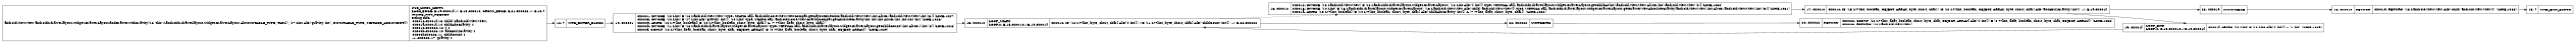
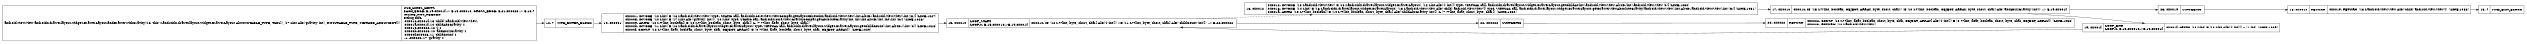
  digraph {
    rankdir=LR
    node [shape=record]
    n1 [label="{12\:\ ?|MTH_ENTER_BLOCK\l}"]
    n2 [label="{14\:\ 0x0001|0x0001: INVOKE  (r0 I:int) = (r6 I:android.view.View) type: STATIC call: androidx.core.view.ViewCompat.getLayoutDirection(android.view.View):int A[MD:(android.view.View):int (m)] (LINE:1027)\l0x0005: INVOKE  (r0 I:int) = (r7 I:int A[D('gravity' int)]), (r0 I:int) type: STATIC call: androidx.core.view.GravityCompat.getAbsoluteGravity(int, int):int A[MD:(int, int):int (m)] (LINE:1026)\l0x0009: ARITH  (r0 I:??[int, boolean]) = (r0 I:??[int, boolean, short, byte, char]) & (7 ??[int, float, short, byte, char]) \l0x000b: INVOKE  (r1 I:int) = (r6 I:androidx.drawerlayout.widget.DrawerLayout) type: VIRTUAL call: androidx.drawerlayout.widget.DrawerLayout.getChildCount():int A[MD:():int (c)] (LINE:1028)\l0x000f: CONST  (r2 I:??[int, float, boolean, short, byte, char, OBJECT, ARRAY]) = (0 ??[int, float, boolean, short, byte, char, OBJECT, ARRAY])  (LINE:1029)\l}"]
    n3 [label="{15\:\ 0x0010|LOOP_START\lLOOP:0: B:15:0x0010\-\>B:19:0x001f\l|0x0010: IF  (r2 I:??[int, byte, short, char] A[D('i' int)]) \>= (r1 I:??[int, byte, short, char] A[D('childCount' int)])  \-\> B:22:0x0022 \l}"]
    n4 [label="{16\:\ 0x0012|0x0012: INVOKE  (r3 I:android.view.View) = (r6 I:androidx.drawerlayout.widget.DrawerLayout), (r2 I:int A[D('i' int)]) type: VIRTUAL call: androidx.drawerlayout.widget.DrawerLayout.getChildAt(int):android.view.View A[MD:(int):android.view.View (c)] (LINE:1030)\l0x0016: INVOKE  (r4 I:int) = (r6 I:androidx.drawerlayout.widget.DrawerLayout), (r3 I:android.view.View A[D('child' android.view.View)]) type: VIRTUAL call: androidx.drawerlayout.widget.DrawerLayout.getDrawerViewAbsoluteGravity(android.view.View):int A[MD:(android.view.View):int (m)] (LINE:1031)\l0x001a: ARITH  (r5 I:??[int, boolean]) = (r4 I:??[int, boolean, short, byte, char] A[D('childAbsGravity' int)]) & (7 ??[int, float, short, byte, char])  (LINE:1032)\l}"]
    n5 [label="{22\:\ 0x0022|SYNTHETIC\l}"]
    n6 [label="{17\:\ 0x001c|0x001c: IF  (r5 I:??[int, boolean, OBJECT, ARRAY, byte, short, char]) != (r0 I:??[int, boolean, OBJECT, ARRAY, byte, short, char] A[D('absHorizGravity' int)])  \-\> B:19:0x001f \l}"]
    n7 [label="{20\:\ 0x0022|RETURN\l|0x0022: CONST  (r2 I:??[int, float, boolean, short, byte, char, OBJECT, ARRAY] A[D('i' int)]) = (0 ??[int, float, boolean, short, byte, char, OBJECT, ARRAY])  (LINE:1036)\l0x0023: RETURN  (r2 I:android.view.View) \l}"]
    n8 [label="{19\:\ 0x001f|LOOP_END\lLOOP:0: B:15:0x0010\-\>B:19:0x001f\l|0x001f: ARITH  (r2 I:int) = (r2 I:int A[D('i' int)]) + (1 int)  (LINE:1029)\l}"]
-   n9 [label="{23\:\ 0x001e|IMMUTABLE\l}"]
+   n9 [label="{23\:\ 0x001e|SYNTHETIC\l}"]
    n10 [label="{18\:\ 0x001e|RETURN\l|0x001e: RETURN  (r3 I:android.view.View A[D('child' android.view.View)])  (LINE:1033)\l}"]
    n11 [label="{13\:\ ?|MTH_EXIT_BLOCK\l}"]
    n12 [label="{android.view.View androidx.drawerlayout.widget.DrawerLayout.findDrawerWithGravity((r6 'this' I:androidx.drawerlayout.widget.DrawerLayout A[IMMUTABLE_TYPE, THIS]), (r7 I:int A[D('gravity' int), IMMUTABLE_TYPE, METHOD_ARGUMENT]))  | USE_LINES_HINTS\lBACK_EDGE: B:19:0x001f \-\> B:15:0x0010, CROSS_EDGE: B:21:0x0023 \-\> B:13:?\lINLINE_NOT_NEEDED\lDebug Info:\l  0x0016\-0x001f: r3 'child' Landroid\/view\/View;\l  0x001a\-0x001f: r4 'childAbsGravity' I\l  0x0010\-0x0022: r2 'i' I\l  0x000b\-0x0023: r0 'absHorizGravity' I\l  0x000f\-0x0023: r1 'childCount' I\l  \-1 \-0x0023: r7 'gravity' I\l}"]
    n1 -> n2
    n2 -> n3
    n3 -> n4 [style=dashed]
    n3 -> n5
    n4 -> n6
    n5 -> n7
    n6 -> n8
    n6 -> n9 [style=solid]
    n8 -> n3
    n9 -> n10
    n10 -> n11
    n12 -> n1
  }
